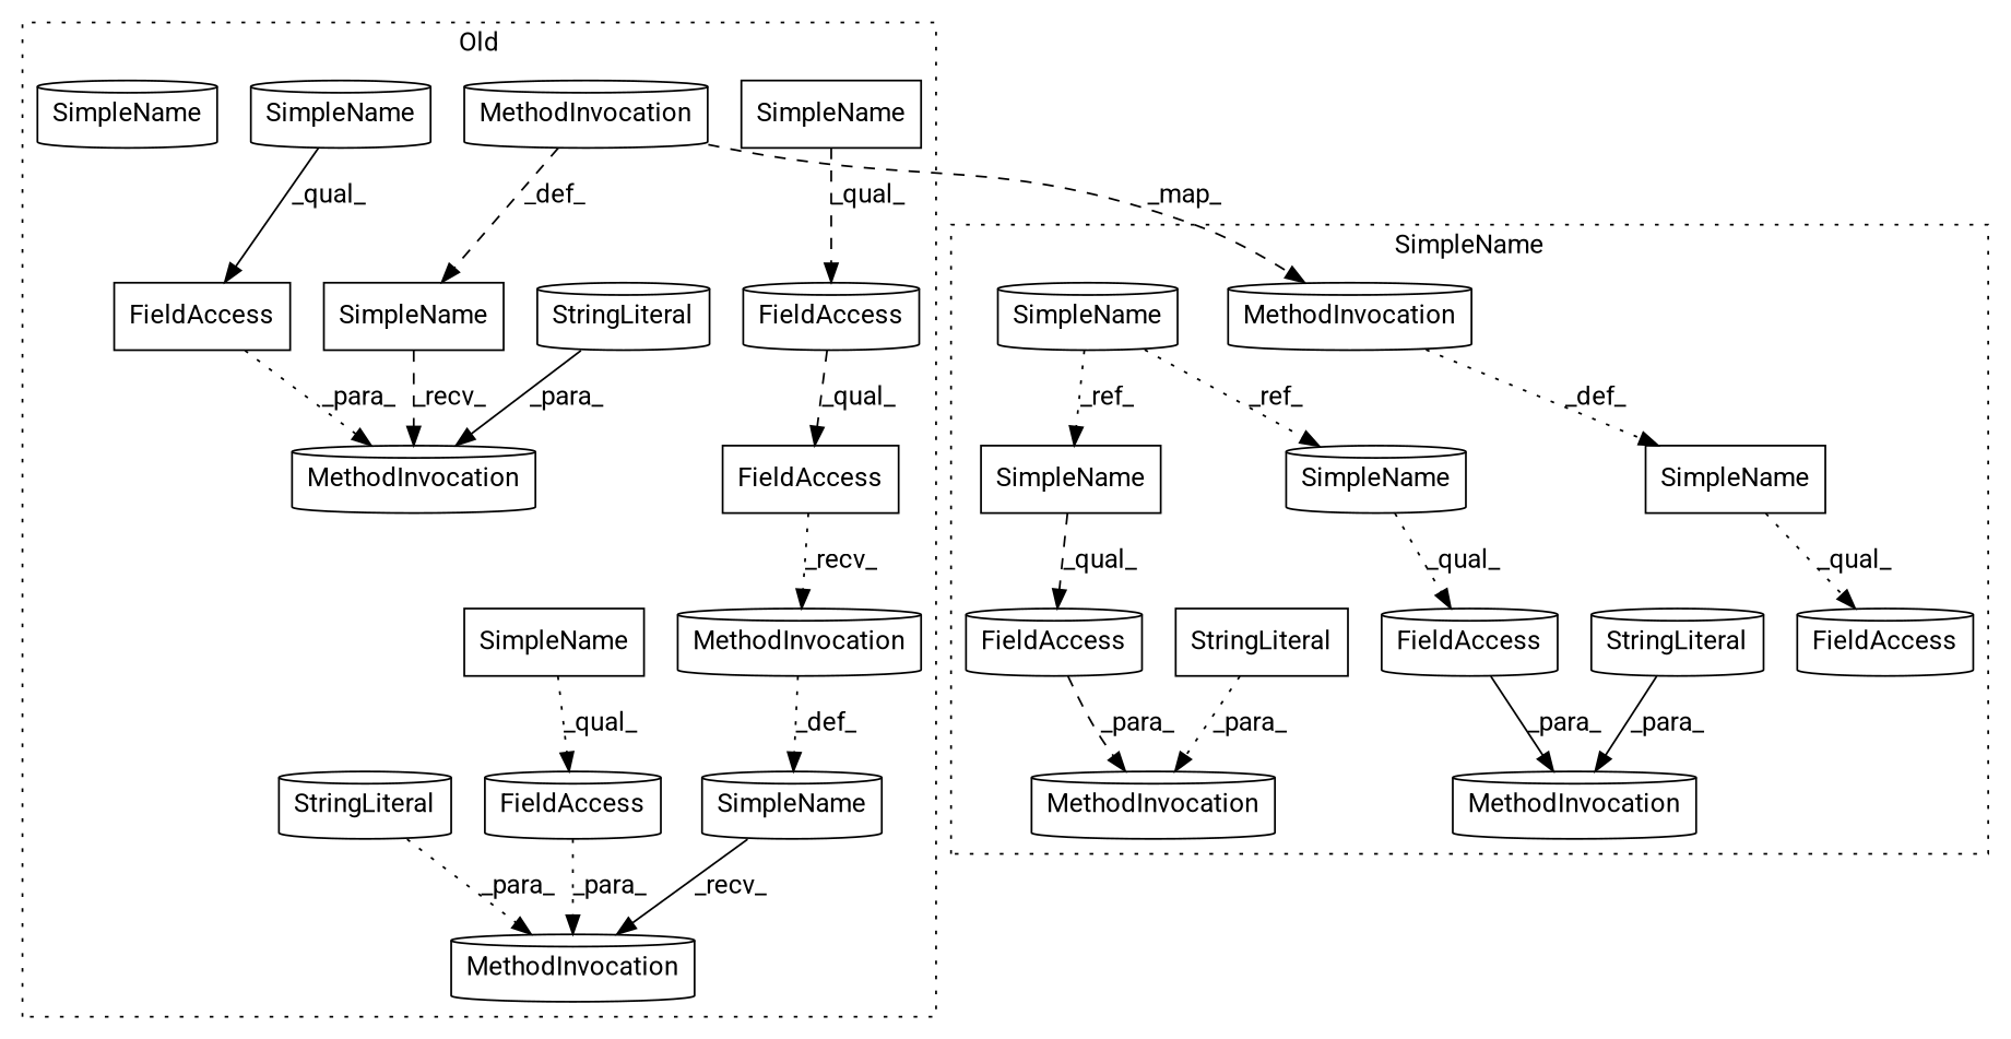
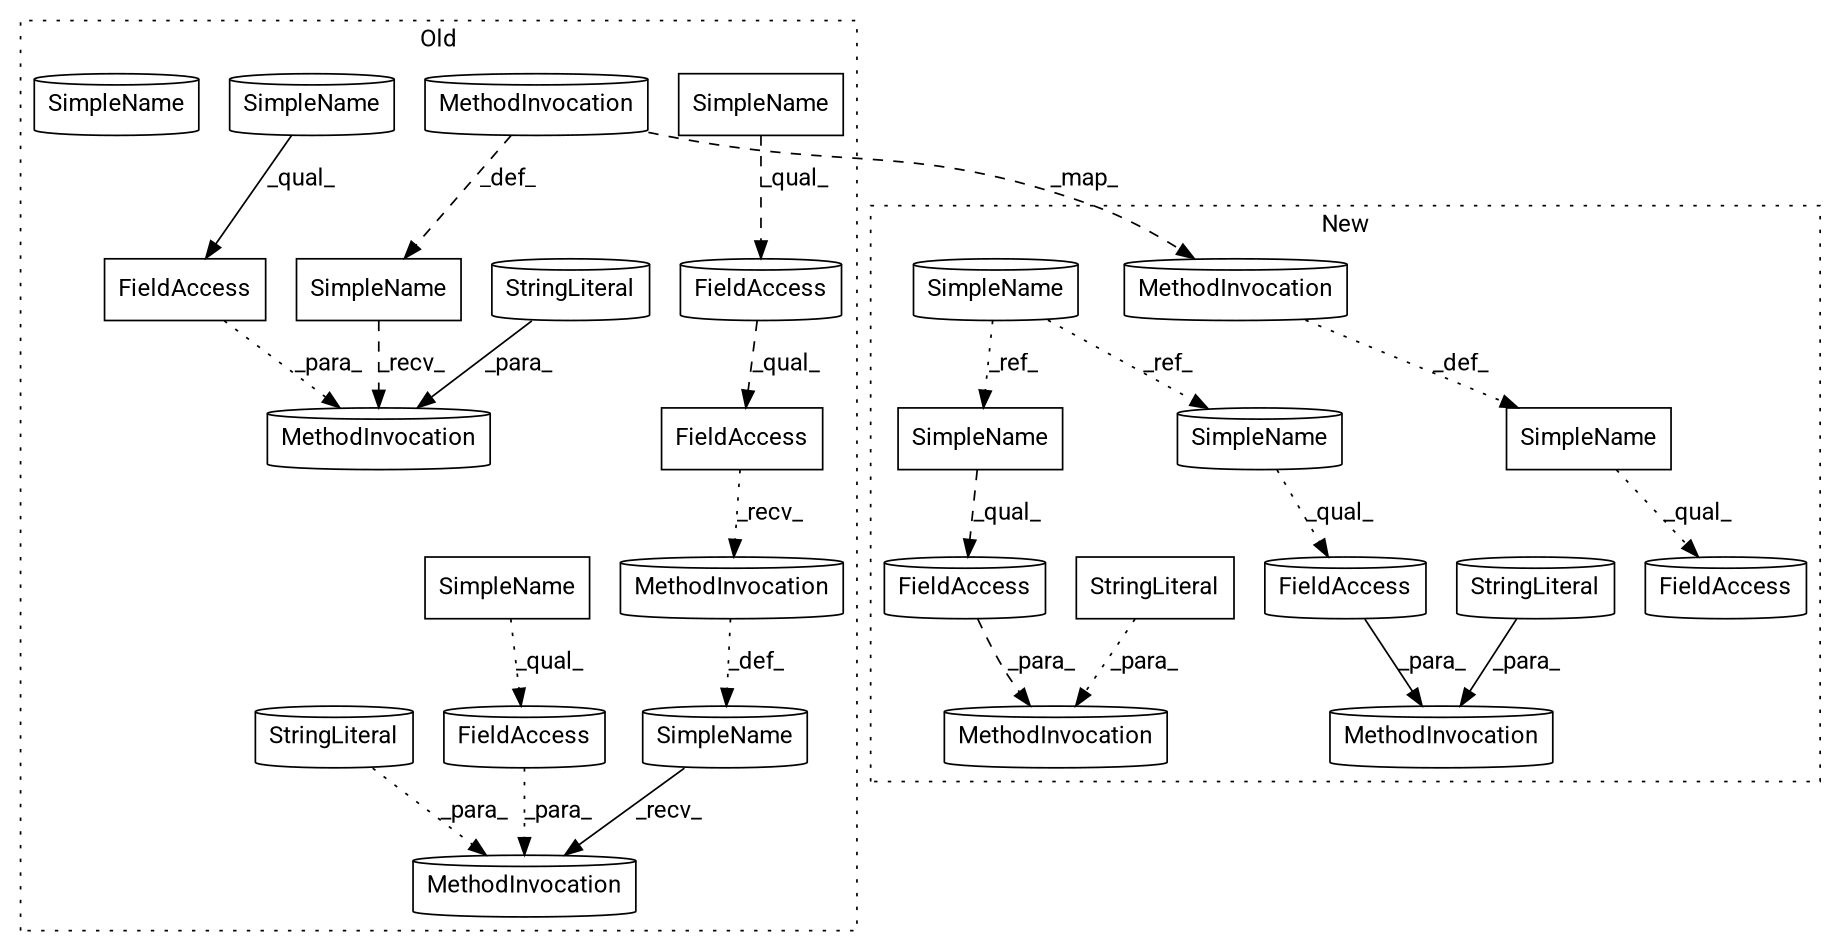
  digraph {
    fontname=Roboto
    node [a=42 l=4 shape=cylinder fontname=Roboto]
    edge [style=dotted fontname=Roboto]
    n1 [a=22 l=28 label=FieldAccess s=25901]
    n2 [a=22 l=13 label=FieldAccess s=25865 shape=box]
    n3 [a=22 l=6 label=FieldAccess s=25865]
    n4 [a=22 l=18 label=FieldAccess s=26094 shape=box]
    n5 [a=32 l=11 label=MethodInvocation s=26072]
    n6 [a=32 l="10,1" label=MethodInvocation s="26084,26135"]
    n7 [a=32 l=11 label=MethodInvocation s=25879]
    n8 [a=32 l="10,1" label=MethodInvocation s="25891,25959"]
    n9 [l=2 label=SimpleName s=25865 shape=box]
    n10 [label=SimpleName s=25901 shape=box]
    n11 [label=SimpleName shape=box l=""]
    n12 [label=SimpleName s=26094]
    n13 [label=SimpleName s=26094]
    n14 [label=SimpleName l=""]
    n15 [a=45 l=22 label=StringLiteral s=26113]
    n16 [a=45 l=29 label=StringLiteral s=25930]
    n17 [a=22 l=17 label=FieldAccess s=23696]
    n18 [a=22 l=23 label=FieldAccess s=23747]
    n19 [a=22 l=35 label=FieldAccess s=23651]
    n20 [a=32 l=11 label=MethodInvocation s=23665]
    n21 [a=32 l="4,1" label=MethodInvocation s="23743,23800"]
    n22 [a=32 l="4,1" label=MethodInvocation s="23692,23736"]
    n23 [label=SimpleName s=23747 shape=box]
    n24 [label=SimpleName shape=box l=""]
    n25 [label=SimpleName s=23696]
    n26 [label=SimpleName s=23623]
    n27 [a=45 l=22 label=StringLiteral s=23714]
    n28 [a=45 l=29 label=StringLiteral s=23771 shape=box]
    subgraph cluster_1 {
      label=Old
      style=dotted
      n1
      n2
      n3
      n4
      n5
      n6
      n7
      n8
      n9
      n10
      n11
      n12
      n13
      n14
      n15
      n16
    }
    subgraph cluster_2 {
-     label=SimpleName
+     label=New
      style=dotted
      n17
      n18
      n19
      n20
      n21
      n22
      n23
      n24
      n25
      n26
      n27
      n28
    }
    n1 -> n8 [label=_para_]
    n2 -> n7 [label=_recv_]
    n3 -> n2 [label=_qual_ style=dashed]
    n4 -> n6 [label=_para_]
    n5 -> n11 [label=_def_ style=dashed]
    n5 -> n20 [label=_map_ style=dashed]
    n7 -> n14 [label=_def_]
    n9 -> n3 [label=_qual_ style=dashed]
    n10 -> n1 [label=_qual_]
    n11 -> n6 [label=_recv_ style=dashed]
    n12 -> n4 [label=_qual_ style=solid]
    n14 -> n8 [label=_recv_ style=solid]
    n15 -> n6 [label=_para_ style=solid]
    n16 -> n8 [label=_para_]
    n17 -> n22 [label=_para_ style=solid]
    n18 -> n21 [label=_para_ style=dashed]
    n20 -> n24 [label=_def_]
    n23 -> n18 [label=_qual_ style=dashed]
    n24 -> n19 [label=_qual_]
    n25 -> n17 [label=_qual_]
    n26 -> n23 [label=_ref_]
    n26 -> n25 [label=_ref_]
    n27 -> n22 [label=_para_ style=solid]
    n28 -> n21 [label=_para_]
  }
